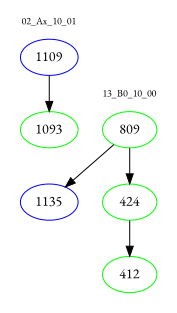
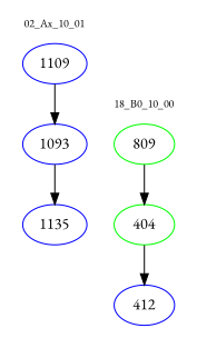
  digraph {
    fontname="EB Garamond"
    node [color=blue fontname="EB Garamond"]
    edge [color=black fontname="EB Garamond"]
    n1 [label=1109]
-   n2 [color=green label=1093]
+   n2 [label=1093]
    n3 [label=1135]
    n4 [color=green label=809]
-   n5 [color=green label=424]
-   n6 [color=green label=412]
+   n5 [color=green label=404]
+   n6 [label=412]
    subgraph cluster_1 {
      color=white
      fontsize=10
      label="02_Ax_10_01"
      n1
      n2
      n3
    }
    subgraph cluster_2 {
      color=white
      fontsize=10
-     label="13_B0_10_00"
+     label="18_B0_10_00"
      n4
      n5
      n6
    }
    n1 -> n2
-   n4 -> n3
+   n2 -> n3
    n4 -> n5
    n5 -> n6
  }
